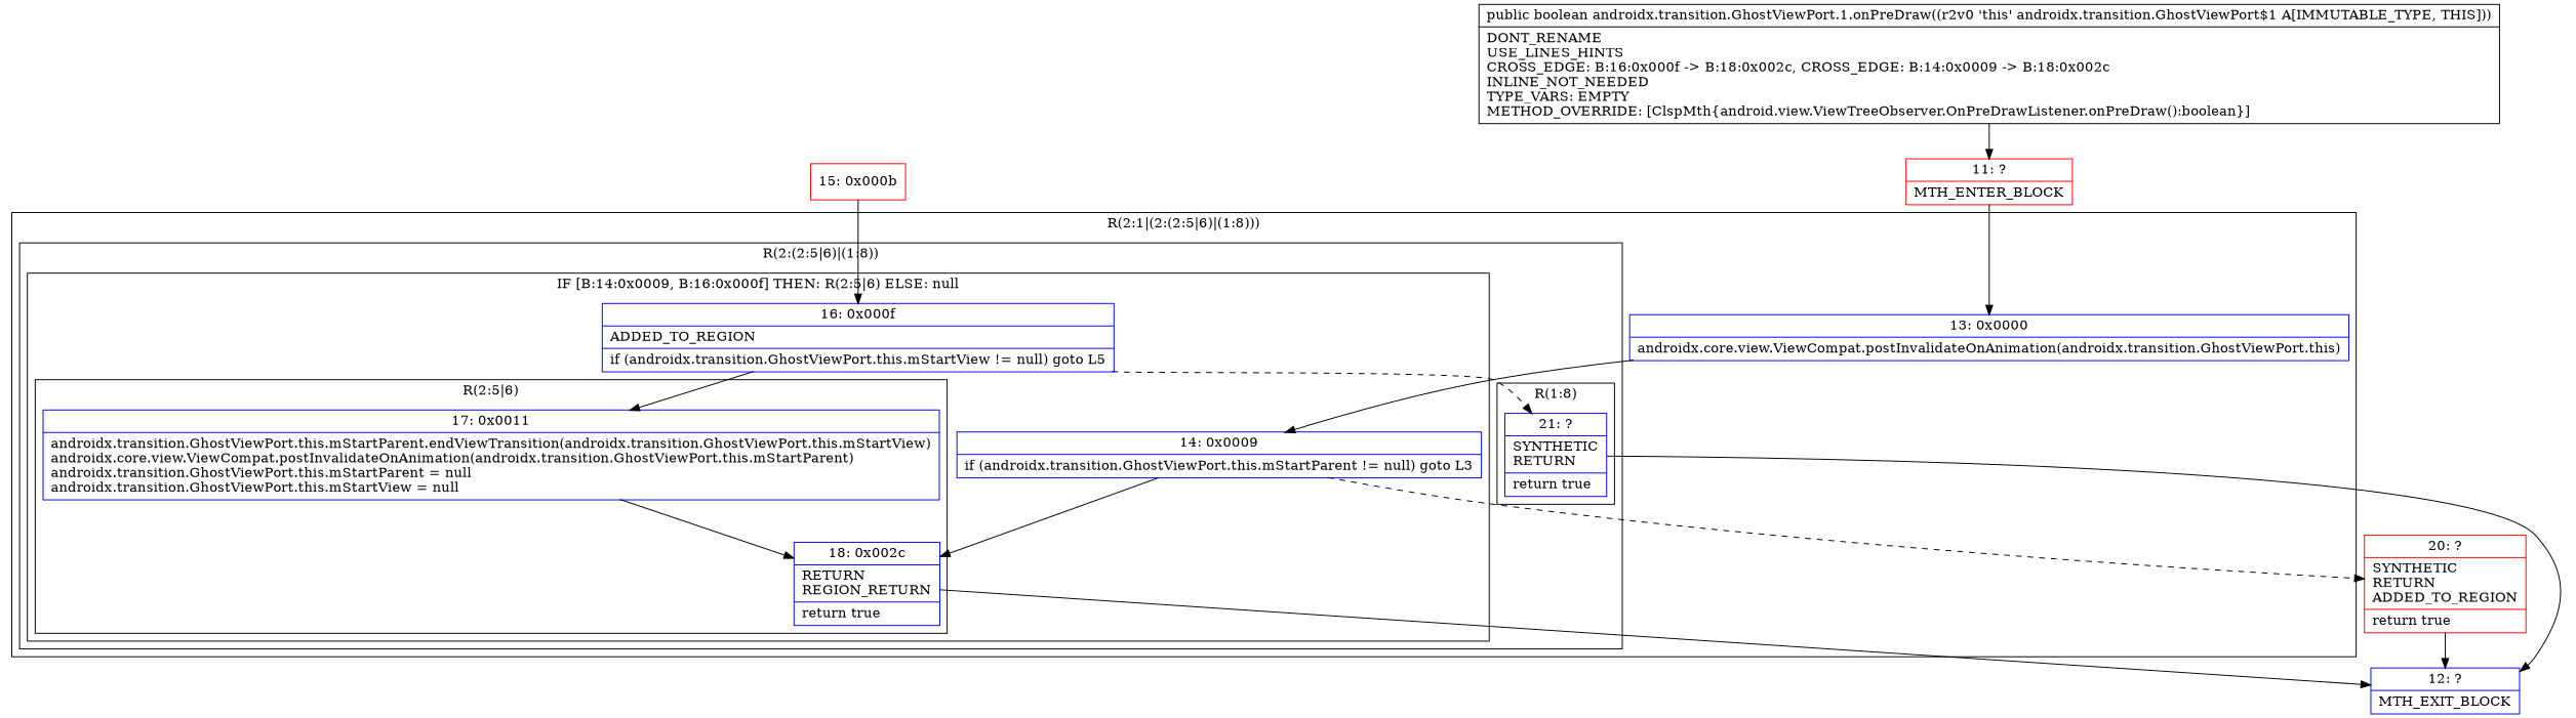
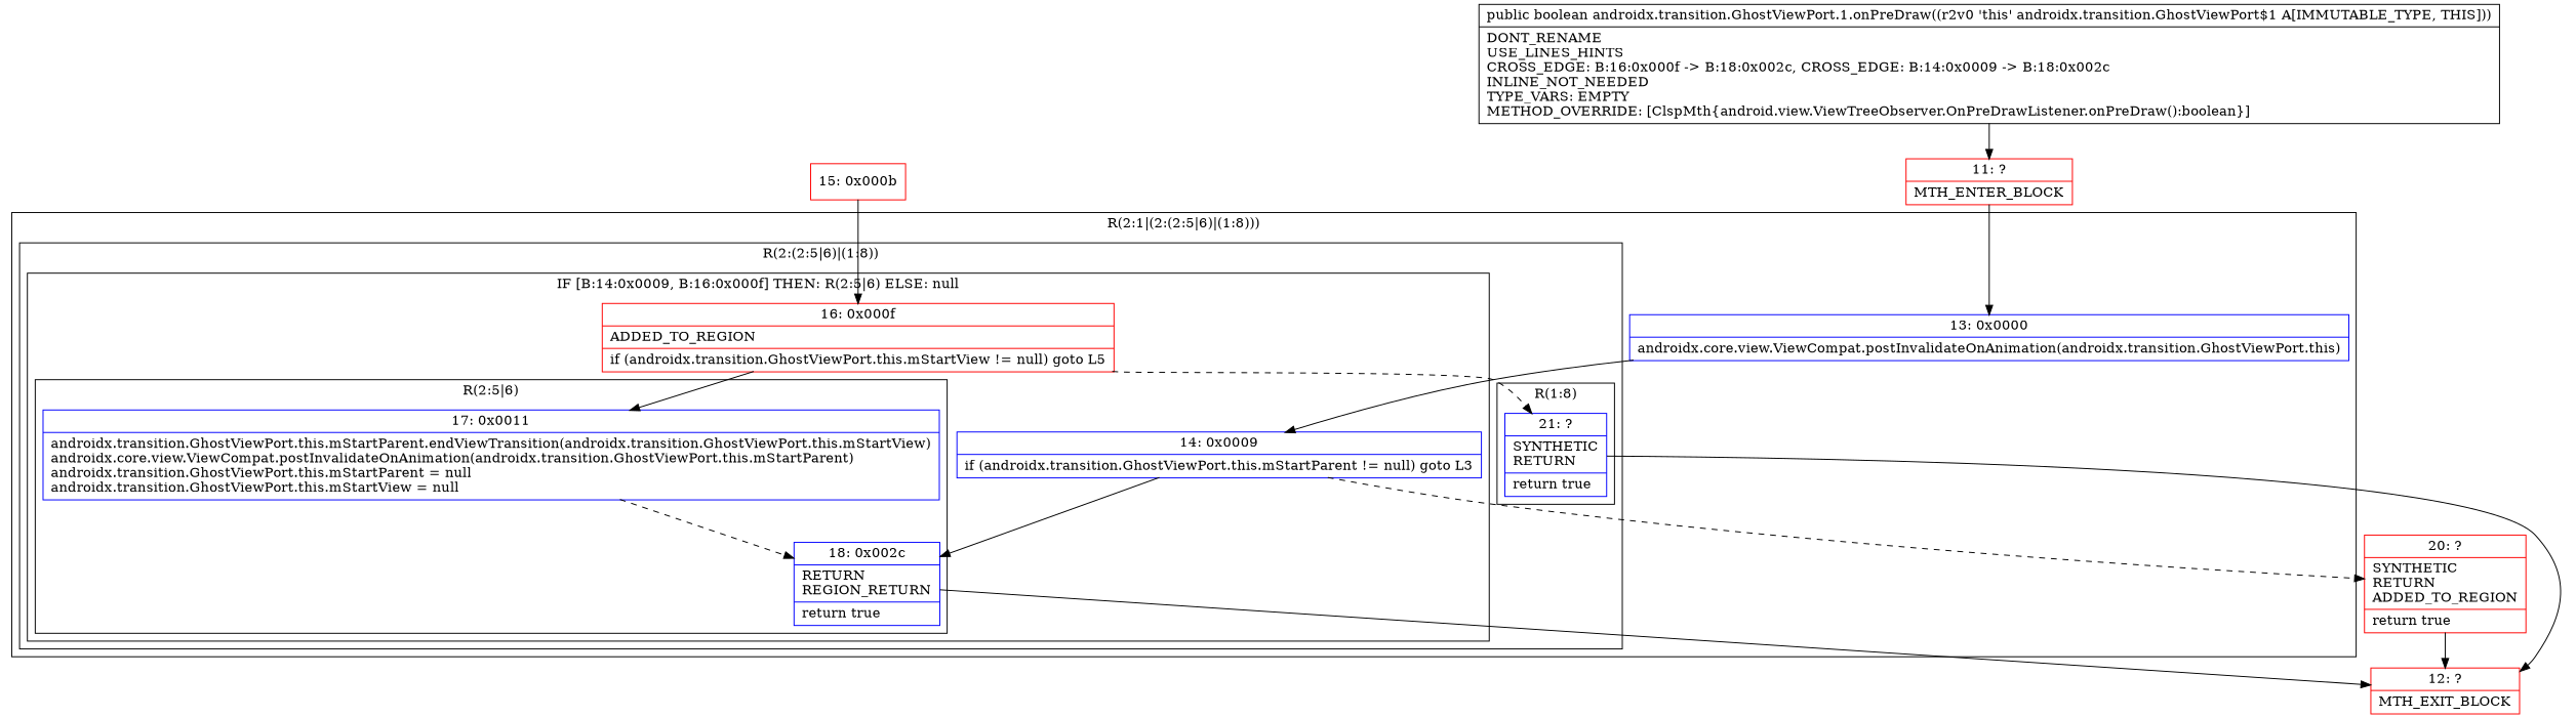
  digraph {
    node [color=blue shape=record]
    n1 [label="{17\:\ 0x0011|androidx.transition.GhostViewPort.this.mStartParent.endViewTransition(androidx.transition.GhostViewPort.this.mStartView)\landroidx.core.view.ViewCompat.postInvalidateOnAnimation(androidx.transition.GhostViewPort.this.mStartParent)\landroidx.transition.GhostViewPort.this.mStartParent = null\landroidx.transition.GhostViewPort.this.mStartView = null\l}"]
    n2 [label="{18\:\ 0x002c|RETURN\lREGION_RETURN\l|return true\l}"]
    n3 [label="{14\:\ 0x0009|if (androidx.transition.GhostViewPort.this.mStartParent != null) goto L3\l}"]
-   n4 [label="{16\:\ 0x000f|ADDED_TO_REGION\l|if (androidx.transition.GhostViewPort.this.mStartView != null) goto L5\l}"]
+   n4 [color=red label="{16\:\ 0x000f|ADDED_TO_REGION\l|if (androidx.transition.GhostViewPort.this.mStartView != null) goto L5\l}"]
    n5 [label="{21\:\ ?|SYNTHETIC\lRETURN\l|return true\l}"]
    n6 [label="{13\:\ 0x0000|androidx.core.view.ViewCompat.postInvalidateOnAnimation(androidx.transition.GhostViewPort.this)\l}"]
-   n7 [label="{12\:\ ?|MTH_EXIT_BLOCK\l}"]
+   n7 [color=red label="{12\:\ ?|MTH_EXIT_BLOCK\l}"]
    n8 [color=red label="{20\:\ ?|SYNTHETIC\lRETURN\lADDED_TO_REGION\l|return true\l}"]
    n9 [color=red label="{15\:\ 0x000b}"]
    n10 [color=red label="{11\:\ ?|MTH_ENTER_BLOCK\l}"]
    n11 [label="{public boolean androidx.transition.GhostViewPort.1.onPreDraw((r2v0 'this' androidx.transition.GhostViewPort$1 A[IMMUTABLE_TYPE, THIS]))  | DONT_RENAME\lUSE_LINES_HINTS\lCROSS_EDGE: B:16:0x000f \-\> B:18:0x002c, CROSS_EDGE: B:14:0x0009 \-\> B:18:0x002c\lINLINE_NOT_NEEDED\lTYPE_VARS: EMPTY\lMETHOD_OVERRIDE: [ClspMth\{android.view.ViewTreeObserver.OnPreDrawListener.onPreDraw():boolean\}]\l}" color=""]
    subgraph cluster_1 {
      label="R(2:1|(2:(2:5|6)|(1:8)))"
      n6
      subgraph cluster_2 {
        label="R(2:(2:5|6)|(1:8))"
        subgraph cluster_3 {
          label="IF [B:14:0x0009, B:16:0x000f] THEN: R(2:5|6) ELSE: null"
          n3
          n4
          subgraph cluster_4 {
            label="R(2:5|6)"
            n1
            n2
          }
        }
        subgraph cluster_5 {
          label="R(1:8)"
          n5
        }
      }
    }
-   n1 -> n2
+   n1 -> n2 [style=dashed]
    n2 -> n7
    n3 -> n2
    n3 -> n8 [style=dashed]
    n4 -> n1
    n4 -> n5 [style=dashed]
    n5 -> n7
    n6 -> n3
    n8 -> n7
    n9 -> n4
    n10 -> n6
    n11 -> n10
  }
